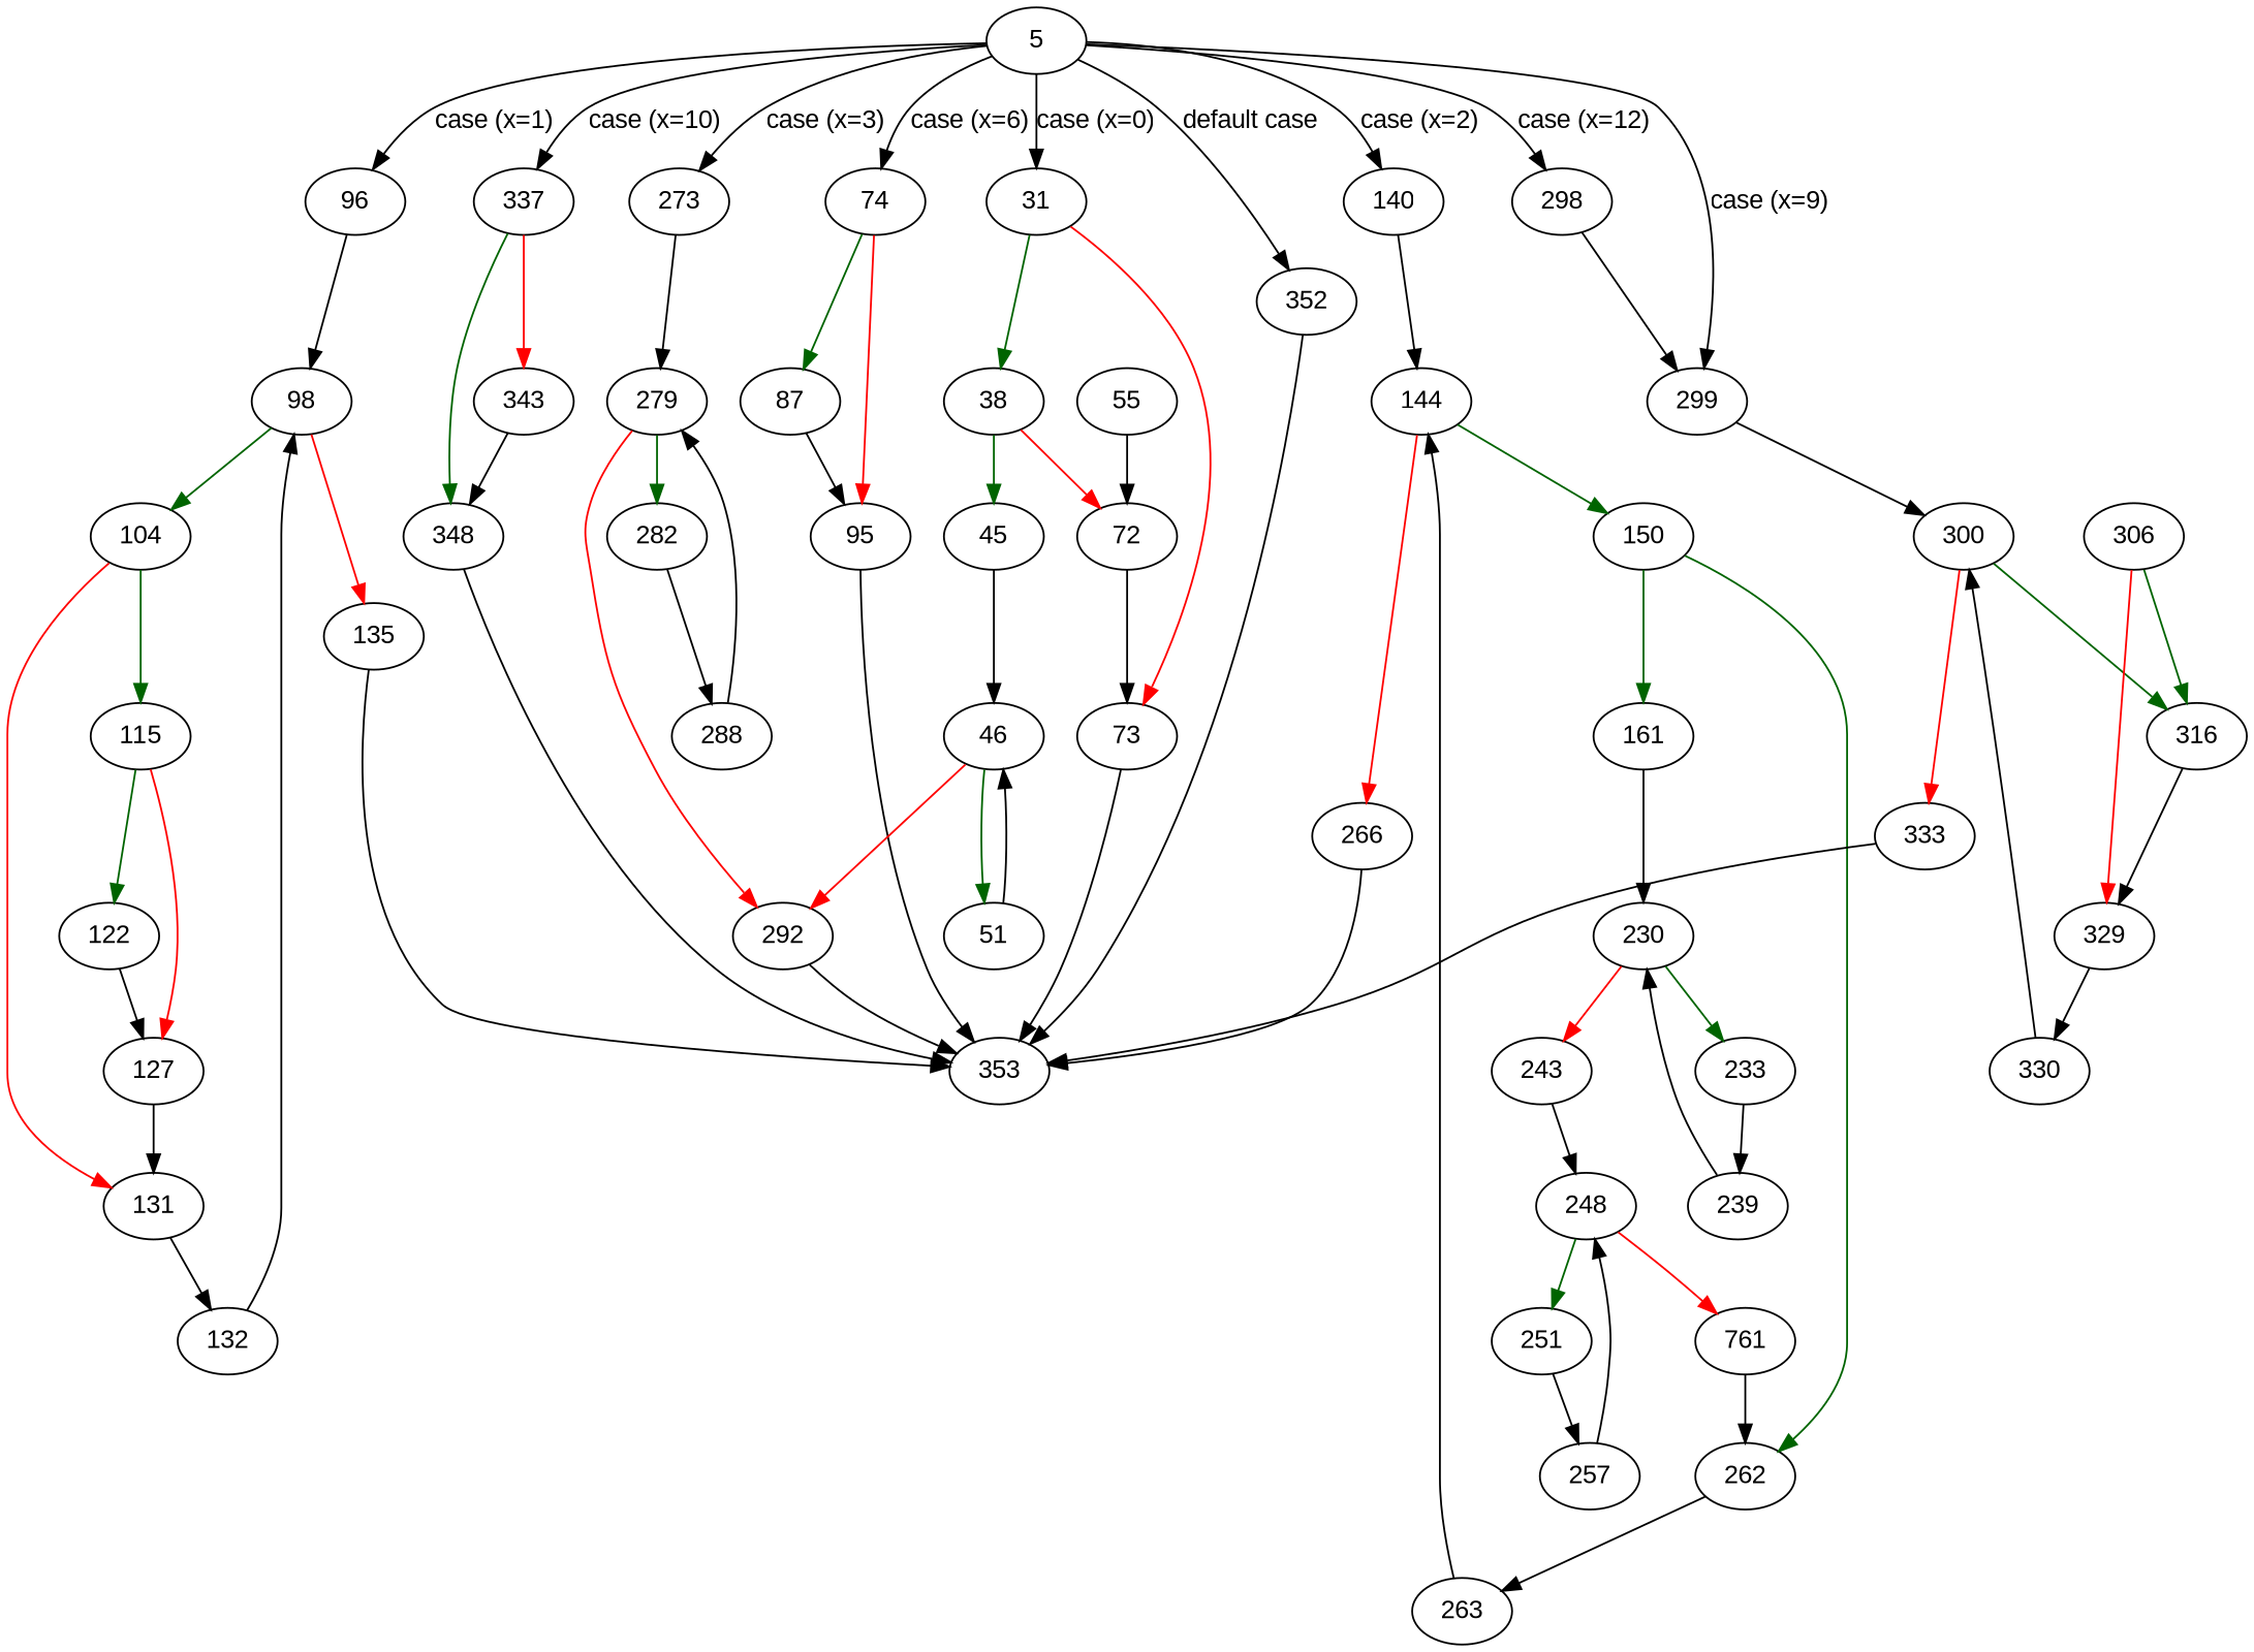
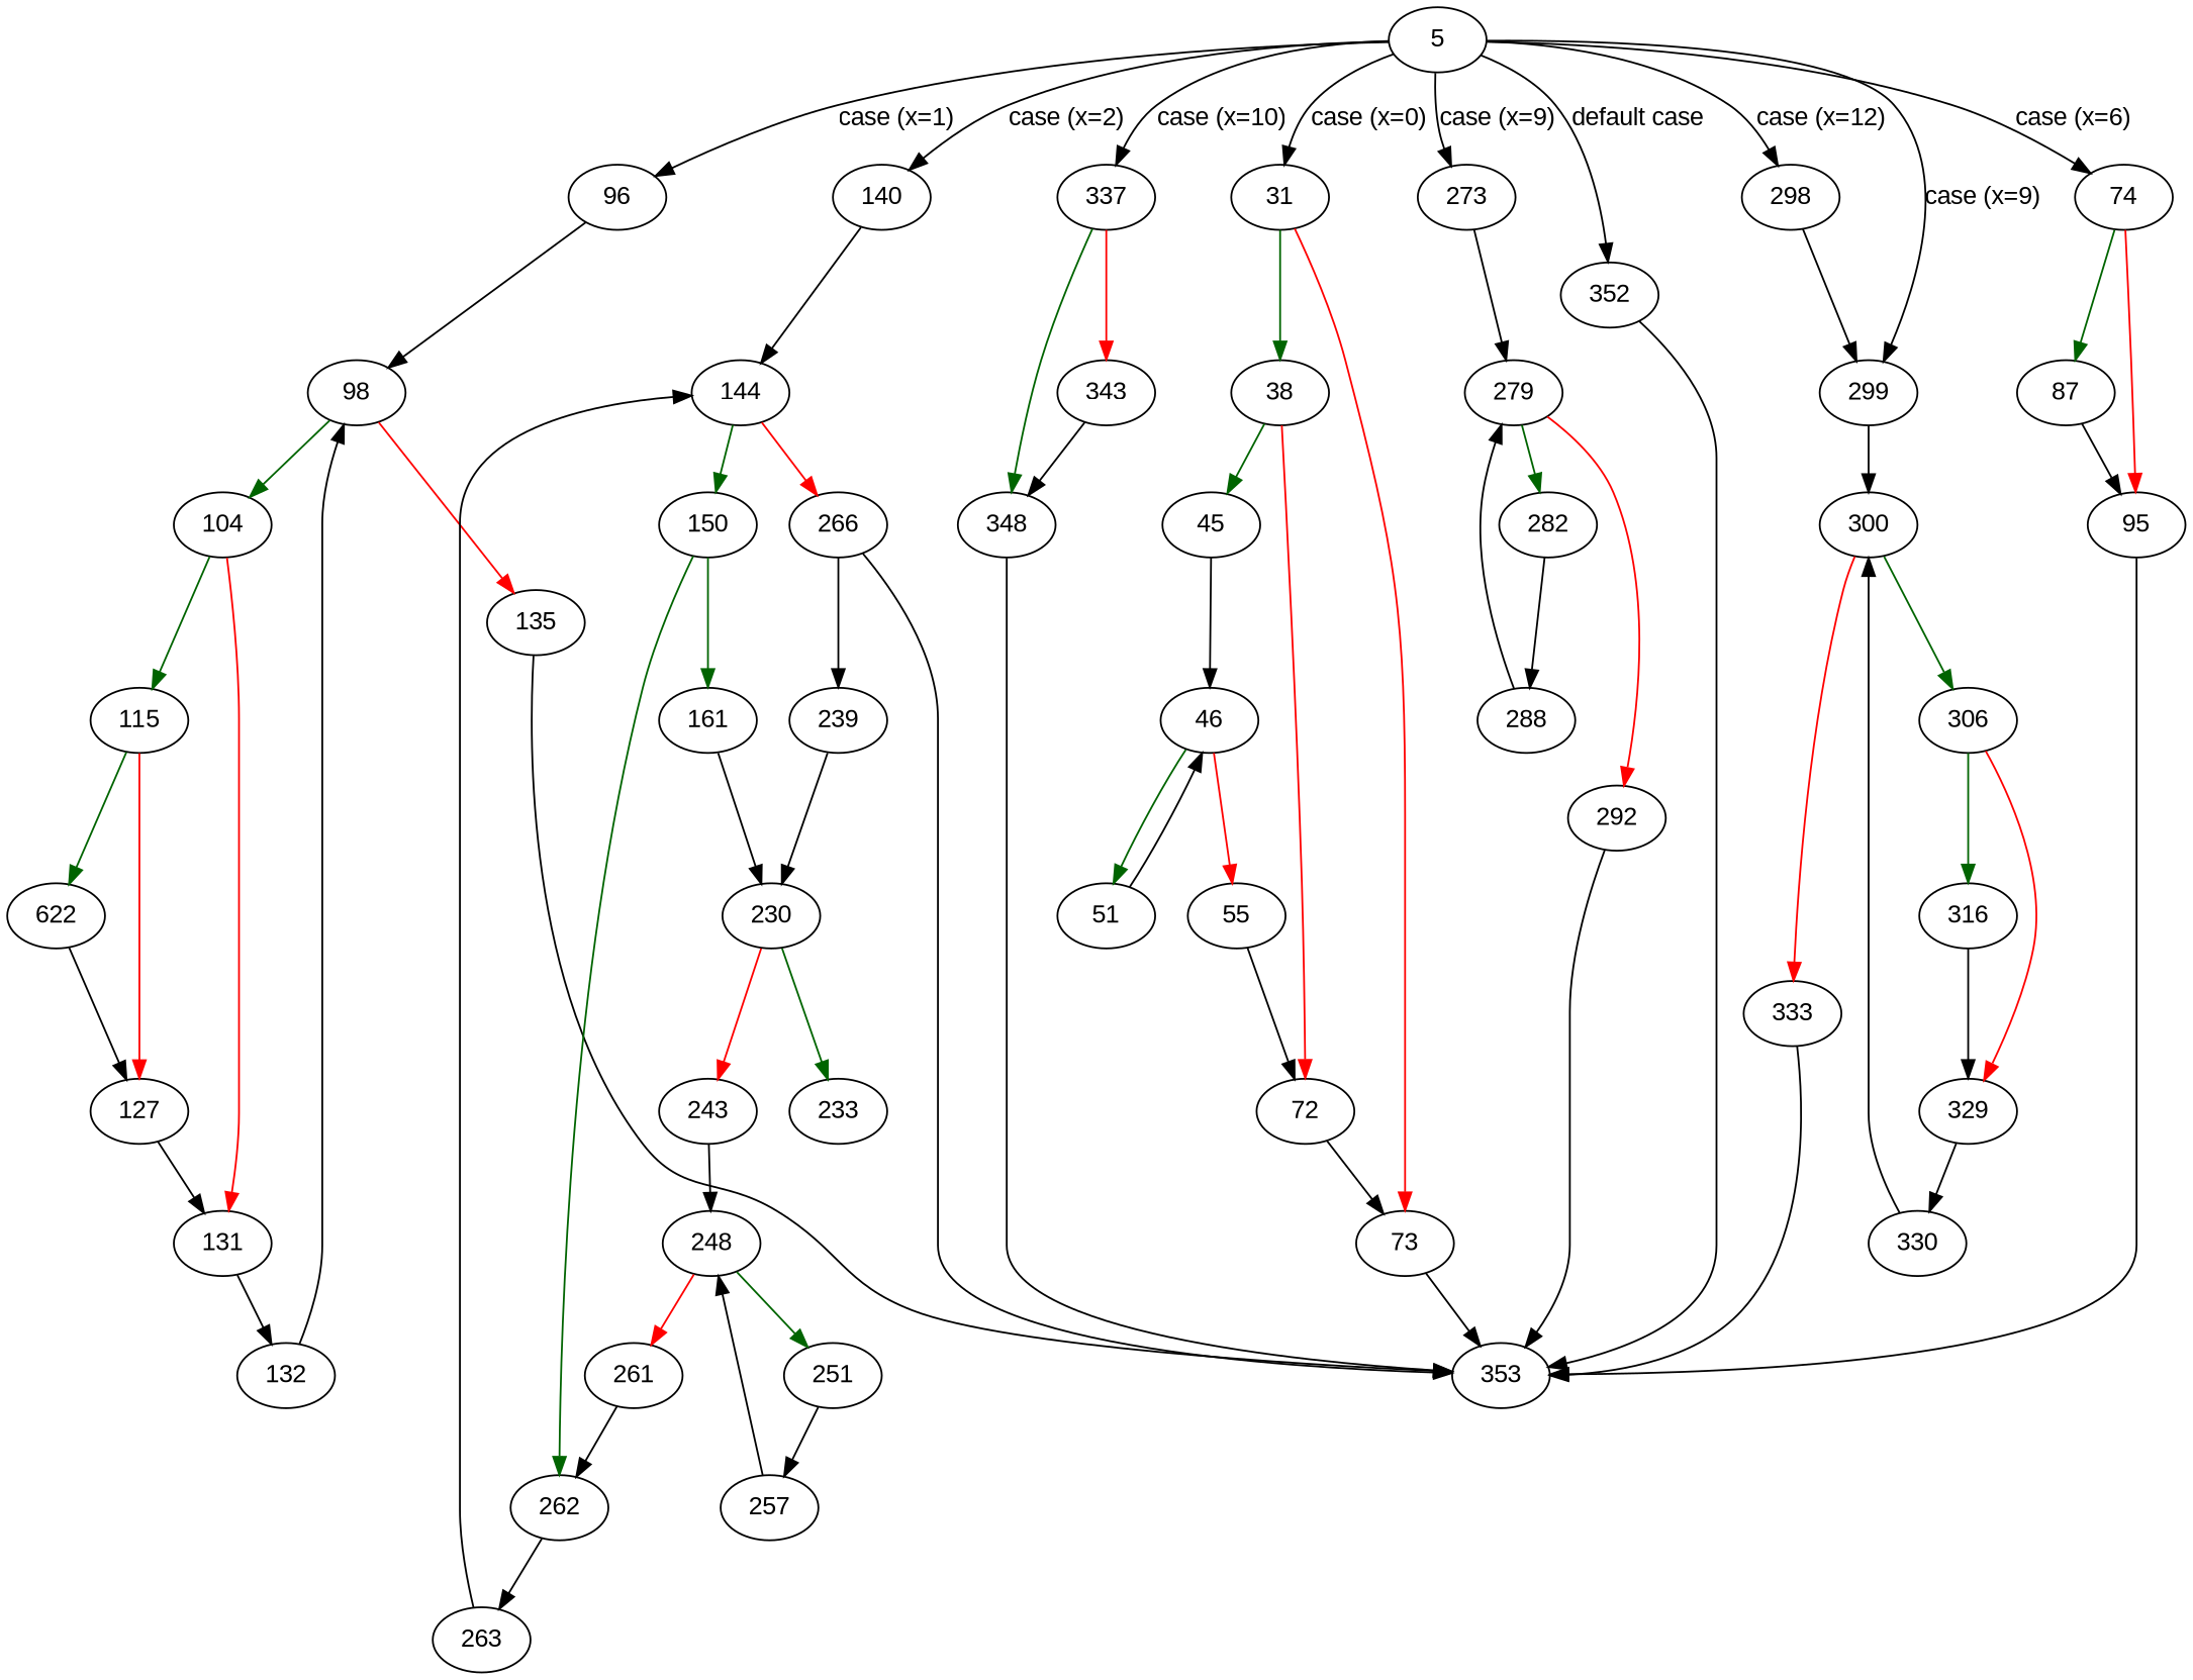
  strict digraph {
    fontname="Liberation Sans"
    node [fontname="Liberation Sans"]
    edge [fontname="Liberation Sans"]
    5 [entry=true]
    31
    74
    96
    140
    273
    298
    299
    337
    352
    38
    73
    87
    95
    98
    144
    279
    300
    348
    343
    353
    45
    72
    104
    135
    150
    266
    282
    292
    306
    333
    46
    51
    55
    115
    131
-   122
+   122 [label=622]
    127
    132
    161
    262
    230
    263
    233
    243
    239
    248
    251
-   261 [label=761]
+   261
    257
    288
    316
    329
    330
    5 -> 31 [cond="case (x=0)" label="case (x=0)"]
    5 -> 74 [cond="case (x=6)" label="case (x=6)"]
    5 -> 96 [cond="case (x=1)" label="case (x=1)"]
    5 -> 140 [cond="case (x=2)" label="case (x=2)"]
-   5 -> 273 [cond="case (x=3)" label="case (x=3)"]
+   5 -> 273 [cond="case (x=3)" label="case (x=9)"]
    5 -> 298 [cond="case (x=12)" label="case (x=12)"]
    5 -> 299 [cond="case (x=9)" label="case (x=9)"]
    5 -> 337 [cond="case (x=10)" label="case (x=10)"]
    5 -> 352 [cond="default case" label="default case"]
    31 -> 38 [color=darkgreen cond=true]
    31 -> 73 [color=red cond=false]
    74 -> 87 [color=darkgreen cond=true]
    74 -> 95 [color=red cond=false]
    96 -> 98
    140 -> 144
    273 -> 279
    298 -> 299
    299 -> 300
    337 -> 348 [color=darkgreen cond=true]
    337 -> 343 [color=red cond=false]
    352 -> 353
    38 -> 45 [color=darkgreen cond=true]
    38 -> 72 [color=red cond=false]
    73 -> 353
    87 -> 95
    95 -> 353
    98 -> 104 [color=darkgreen cond=true]
    98 -> 135 [color=red cond=false]
    144 -> 150 [color=darkgreen cond=true]
    144 -> 266 [color=red cond=false]
    279 -> 282 [color=darkgreen cond=true]
    279 -> 292 [color=red cond=false]
-   300 -> 316 [color=darkgreen cond=true]
+   300 -> 306 [color=darkgreen cond=true]
    300 -> 333 [color=red cond=false]
    348 -> 353
    343 -> 348
    45 -> 46
    72 -> 73
    104 -> 115 [color=darkgreen cond=true]
    104 -> 131 [color=red cond=false]
    135 -> 353
    150 -> 161 [color=darkgreen cond=true]
    150 -> 262 [color=darkgreen cond=false]
    266 -> 353
    282 -> 288
    292 -> 353
    306 -> 316 [color=darkgreen cond=true]
    306 -> 329 [color=red cond=false]
    333 -> 353
    46 -> 51 [color=darkgreen cond=true]
-   46 -> 292 [color=red cond=false]
+   46 -> 55 [color=red cond=false]
    51 -> 46
    55 -> 72
    115 -> 122 [color=darkgreen cond=true]
    115 -> 127 [color=red cond=false]
    131 -> 132
    122 -> 127
    127 -> 131
    132 -> 98
    161 -> 230
    262 -> 263
    230 -> 233 [color=darkgreen cond=true]
    230 -> 243 [color=red cond=false]
    263 -> 144
-   233 -> 239
+   266 -> 239
    243 -> 248
    239 -> 230
    248 -> 251 [color=darkgreen cond=true]
    248 -> 261 [color=red cond=false]
    251 -> 257
    261 -> 262
    257 -> 248
    288 -> 279
    316 -> 329
    329 -> 330
    330 -> 300
  }
